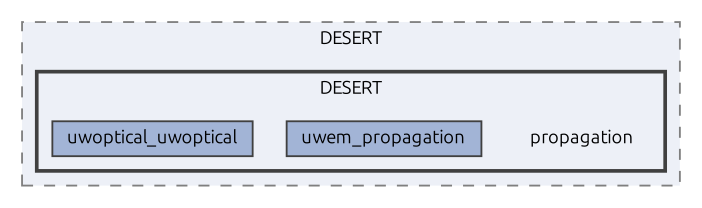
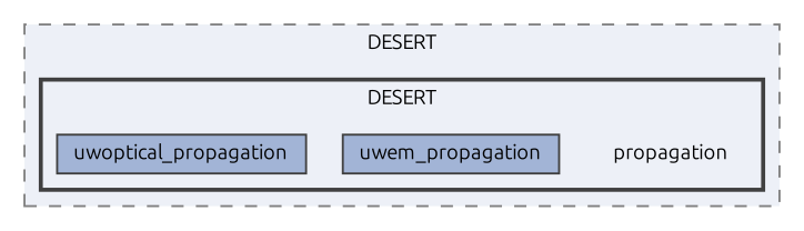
  digraph {
    compound=true
    fontname=Ubuntu
    node [fontname=Ubuntu fontsize=10 shape=box color=grey25 fillcolor="#a2b4d6" style=filled]
    n1 [height=0.2 label=propagation shape=plaintext width=0.4 color="" fillcolor="" style=""]
    n2 [height=0.2 label=uwem_propagation width=0.4]
-   n3 [height=0.2 label=uwoptical_uwoptical width=0.4]
+   n3 [height=0.2 label=uwoptical_propagation width=0.4]
    subgraph cluster_1 {
      bgcolor="#edf0f7"
      fontsize=10
      label=DESERT
      pencolor=grey50
      style="filled,dashed"
      subgraph cluster_2 {
        bgcolor="#edf0f7"
        fontsize=10
        pencolor=grey25
        style="filled,bold"
        n1
        n2
        n3
      }
    }
  }
